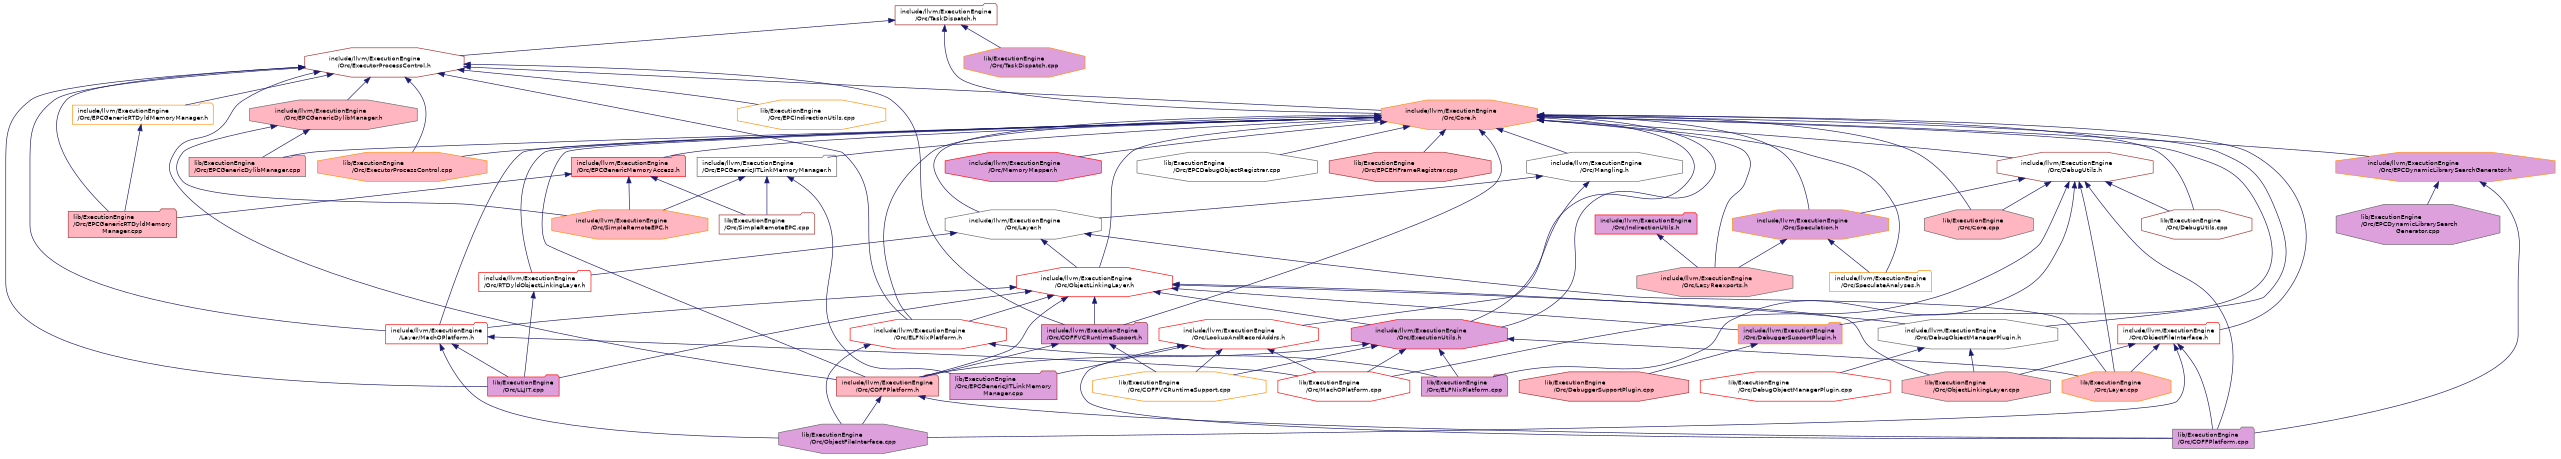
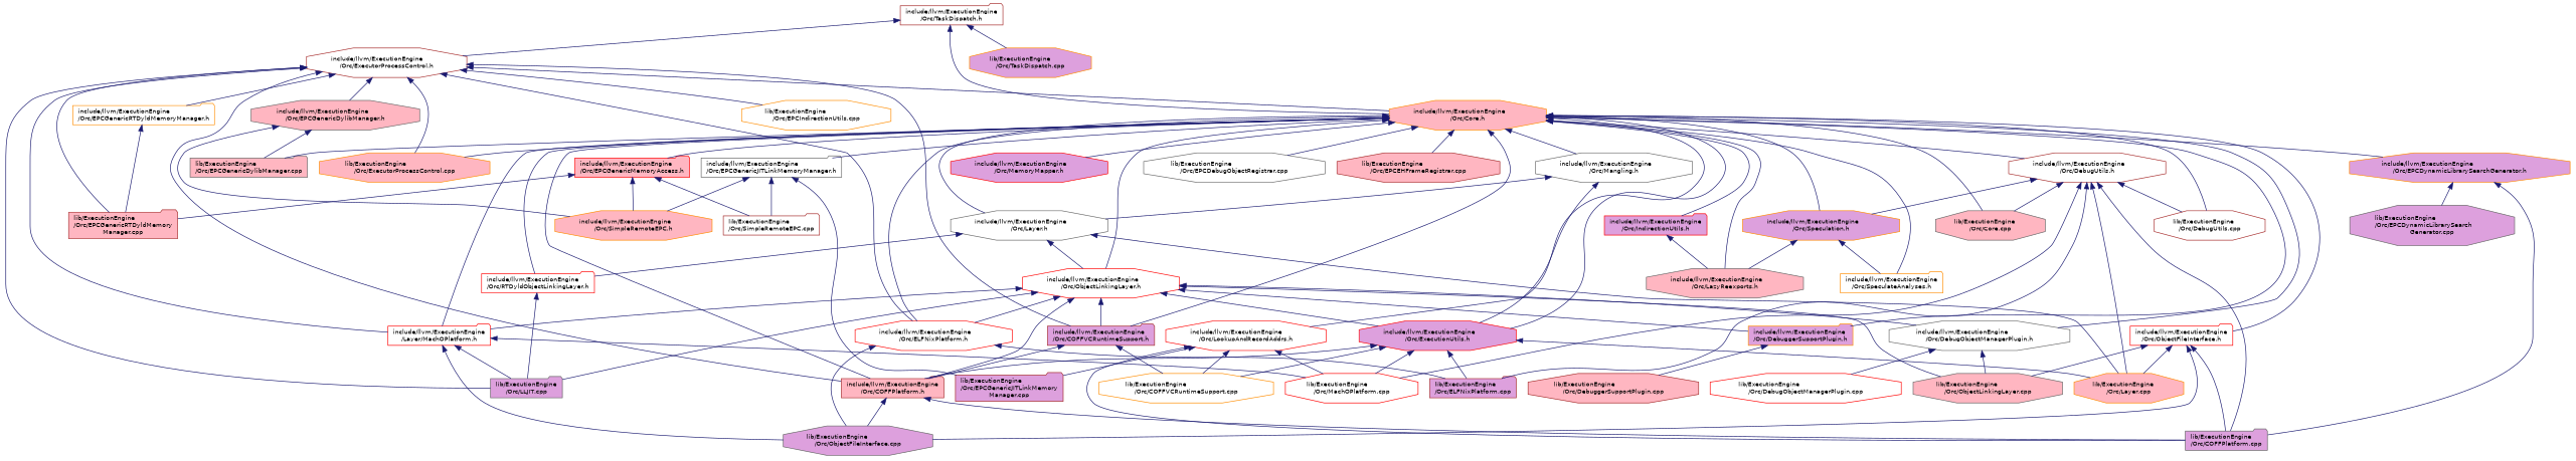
  digraph {
    node [color=gray40 fillcolor=white fontname=Helvetica fontsize=10 shape=octagon style=filled]
    edge [color=midnightblue dir=back fontname=Helvetica fontsize=10 labelfontname=Helvetica labelfontsize=10 style=solid]
    n1 [color=brown fontcolor=black height=0.2 label="include/llvm/ExecutionEngine\l/Orc/TaskDispatch.h" shape=folder width=0.4]
    n2 [color=darkorange fillcolor=lightpink height=0.2 label="include/llvm/ExecutionEngine\l/Orc/Core.h" width=0.4]
    n3 [color=brown height=0.2 label="include/llvm/ExecutionEngine\l/Orc/ExecutorProcessControl.h" width=0.4]
    n4 [color=darkorange fillcolor=plum height=0.2 label="lib/ExecutionEngine\l/Orc/TaskDispatch.cpp" width=0.4]
    n5 [color=brown fillcolor=lightpink height=0.2 label="include/llvm/ExecutionEngine\l/Orc/COFFPlatform.h" shape=folder width=0.4]
    n6 [color=brown fillcolor=plum height=0.2 label="include/llvm/ExecutionEngine\l/Orc/COFFVCRuntimeSupport.h" shape=folder width=0.4]
    n7 [color=darkorange fillcolor=plum height=0.2 label="include/llvm/ExecutionEngine\l/Orc/DebuggerSupportPlugin.h" shape=folder width=0.4]
    n8 [height=0.2 label="include/llvm/ExecutionEngine\l/Orc/DebugObjectManagerPlugin.h" width=0.4]
    n9 [color=brown height=0.2 label="include/llvm/ExecutionEngine\l/Orc/DebugUtils.h" width=0.4]
    n10 [color=darkorange fillcolor=plum height=0.2 label="include/llvm/ExecutionEngine\l/Orc/Speculation.h" width=0.4]
    n11 [fillcolor=lightpink height=0.2 label="include/llvm/ExecutionEngine\l/Orc/LazyReexports.h" width=0.4]
    n12 [color=darkorange height=0.2 label="include/llvm/ExecutionEngine\l/Orc/SpeculateAnalyses.h" shape=folder width=0.4]
    n13 [fillcolor=lightpink height=0.2 label="lib/ExecutionEngine\l/Orc/Core.cpp" width=0.4]
    n14 [color=brown height=0.2 label="lib/ExecutionEngine\l/Orc/DebugUtils.cpp" width=0.4]
    n15 [color=red height=0.2 label="include/llvm/ExecutionEngine\l/Orc/ELFNixPlatform.h" width=0.4]
    n16 [color=darkorange fillcolor=plum height=0.2 label="include/llvm/ExecutionEngine\l/Orc/EPCDynamicLibrarySearchGenerator.h" width=0.4]
    n17 [height=0.2 label="include/llvm/ExecutionEngine\l/Orc/EPCGenericJITLinkMemoryManager.h" shape=folder width=0.4]
    n18 [color=red fillcolor=lightpink height=0.2 label="include/llvm/ExecutionEngine\l/Orc/EPCGenericMemoryAccess.h" shape=folder width=0.4]
    n19 [color=red fillcolor=plum height=0.2 label="include/llvm/ExecutionEngine\l/Orc/ExecutionUtils.h" width=0.4]
    n20 [color=red fillcolor=plum height=0.2 label="include/llvm/ExecutionEngine\l/Orc/IndirectionUtils.h" shape=folder width=0.4]
    n21 [height=0.2 label="include/llvm/ExecutionEngine\l/Orc/Layer.h" width=0.4]
    n22 [color=red height=0.2 label="include/llvm/ExecutionEngine\l/Orc/ObjectLinkingLayer.h" width=0.4]
    n23 [color=red height=0.2 label="include/llvm/ExecutionEngine\l/Layer/MachOPlatform.h" shape=folder width=0.4]
    n24 [color=red height=0.2 label="include/llvm/ExecutionEngine\l/Orc/RTDyldObjectLinkingLayer.h" shape=folder width=0.4]
    n25 [color=red height=0.2 label="include/llvm/ExecutionEngine\l/Orc/LookupAndRecordAddrs.h" width=0.4]
    n26 [height=0.2 label="include/llvm/ExecutionEngine\l/Orc/Mangling.h" width=0.4]
    n27 [color=red fillcolor=plum height=0.2 label="include/llvm/ExecutionEngine\l/Orc/MemoryMapper.h" width=0.4]
    n28 [color=red height=0.2 label="include/llvm/ExecutionEngine\l/Orc/ObjectFileInterface.h" shape=folder width=0.4]
    n29 [height=0.2 label="lib/ExecutionEngine\l/Orc/EPCDebugObjectRegistrar.cpp" width=0.4]
    n30 [color=brown fillcolor=lightpink height=0.2 label="lib/ExecutionEngine\l/Orc/EPCEHFrameRegistrar.cpp" width=0.4]
    n31 [fillcolor=lightpink height=0.2 label="lib/ExecutionEngine\l/Orc/EPCGenericDylibManager.cpp" shape=folder width=0.4]
    n32 [color=darkorange fillcolor=lightpink height=0.2 label="lib/ExecutionEngine\l/Orc/ExecutorProcessControl.cpp" width=0.4]
    n33 [color=brown fillcolor=lightpink height=0.2 label="lib/ExecutionEngine\l/Orc/EPCGenericRTDyldMemory\lManager.cpp" shape=folder width=0.4]
-   n34 [color=red fillcolor=plum height=0.2 label="lib/ExecutionEngine\l/Orc/LLJIT.cpp" shape=folder width=0.4]
+   n34 [fillcolor=plum height=0.2 label="lib/ExecutionEngine\l/Orc/LLJIT.cpp" shape=folder width=0.4]
    n35 [fillcolor=lightpink height=0.2 label="include/llvm/ExecutionEngine\l/Orc/EPCGenericDylibManager.h" width=0.4]
    n36 [color=darkorange height=0.2 label="include/llvm/ExecutionEngine\l/Orc/EPCGenericRTDyldMemoryManager.h" shape=folder width=0.4]
    n37 [color=darkorange height=0.2 label="lib/ExecutionEngine\l/Orc/EPCIndirectionUtils.cpp" width=0.4]
    n38 [fillcolor=plum height=0.2 label="lib/ExecutionEngine\l/Orc/COFFPlatform.cpp" shape=folder width=0.4]
    n39 [fillcolor=plum height=0.2 label="lib/ExecutionEngine\l/Orc/ObjectFileInterface.cpp" width=0.4]
    n40 [color=darkorange height=0.2 label="lib/ExecutionEngine\l/Orc/COFFVCRuntimeSupport.cpp" width=0.4]
    n41 [color=brown fillcolor=lightpink height=0.2 label="lib/ExecutionEngine\l/Orc/DebuggerSupportPlugin.cpp" width=0.4]
    n42 [color=red height=0.2 label="lib/ExecutionEngine\l/Orc/DebugObjectManagerPlugin.cpp" width=0.4]
    n43 [fillcolor=lightpink height=0.2 label="lib/ExecutionEngine\l/Orc/ObjectLinkingLayer.cpp" width=0.4]
    n44 [color=brown fillcolor=plum height=0.2 label="lib/ExecutionEngine\l/Orc/ELFNixPlatform.cpp" shape=folder width=0.4]
    n45 [color=darkorange fillcolor=lightpink height=0.2 label="lib/ExecutionEngine\l/Orc/Layer.cpp" width=0.4]
    n46 [color=red height=0.2 label="lib/ExecutionEngine\l/Orc/MachOPlatform.cpp" width=0.4]
    n47 [fillcolor=plum height=0.2 label="lib/ExecutionEngine\l/Orc/EPCDynamicLibrarySearch\lGenerator.cpp" width=0.4]
    n48 [color=darkorange fillcolor=lightpink height=0.2 label="include/llvm/ExecutionEngine\l/Orc/SimpleRemoteEPC.h" width=0.4]
    n49 [color=brown height=0.2 label="lib/ExecutionEngine\l/Orc/SimpleRemoteEPC.cpp" shape=folder width=0.4]
    n50 [color=brown fillcolor=plum height=0.2 label="lib/ExecutionEngine\l/Orc/EPCGenericJITLinkMemory\lManager.cpp" shape=folder width=0.4]
    n1 -> n2
    n1 -> n3
    n1 -> n4
    n2 -> n5
    n2 -> n6
    n2 -> n7
    n2 -> n8
    n2 -> n9
    n2 -> n10
    n2 -> n11
    n2 -> n12
    n2 -> n13
    n2 -> n14
    n2 -> n15
    n2 -> n16
    n2 -> n17
    n2 -> n18
    n2 -> n19
+   n2 -> n20
    n2 -> n21
    n2 -> n22
    n2 -> n23
    n2 -> n24
    n2 -> n25
    n2 -> n26
    n2 -> n27
    n2 -> n28
    n2 -> n29
    n2 -> n30
    n2 -> n31
    n2 -> n32
    n3 -> n2
    n3 -> n5
    n3 -> n6
    n3 -> n15
    n3 -> n23
    n3 -> n32
    n3 -> n33
    n3 -> n34
    n3 -> n35
    n3 -> n36
    n3 -> n37
    n5 -> n38
    n5 -> n39
    n6 -> n5
    n6 -> n40
    n7 -> n41
    n8 -> n42
    n8 -> n43
    n9 -> n10
    n9 -> n13
    n9 -> n14
    n9 -> n38
    n9 -> n44
    n9 -> n45
    n9 -> n46
    n10 -> n11
    n10 -> n12
    n15 -> n39
    n15 -> n44
    n16 -> n38
    n16 -> n47
    n17 -> n48
    n17 -> n49
    n17 -> n50
    n18 -> n33
    n18 -> n48
    n18 -> n49
    n19 -> n5
    n19 -> n40
    n19 -> n44
    n19 -> n45
    n19 -> n46
    n20 -> n11
    n21 -> n22
    n21 -> n24
    n21 -> n45
    n22 -> n5
    n22 -> n6
    n22 -> n7
    n22 -> n8
    n22 -> n15
    n22 -> n19
    n22 -> n23
    n22 -> n34
    n22 -> n43
    n23 -> n34
    n23 -> n39
    n23 -> n46
    n24 -> n34
    n25 -> n38
    n25 -> n40
    n25 -> n46
    n25 -> n50
    n26 -> n19
    n26 -> n21
    n28 -> n38
    n28 -> n39
    n28 -> n43
    n28 -> n45
    n35 -> n31
    n35 -> n48
    n36 -> n33
  }
